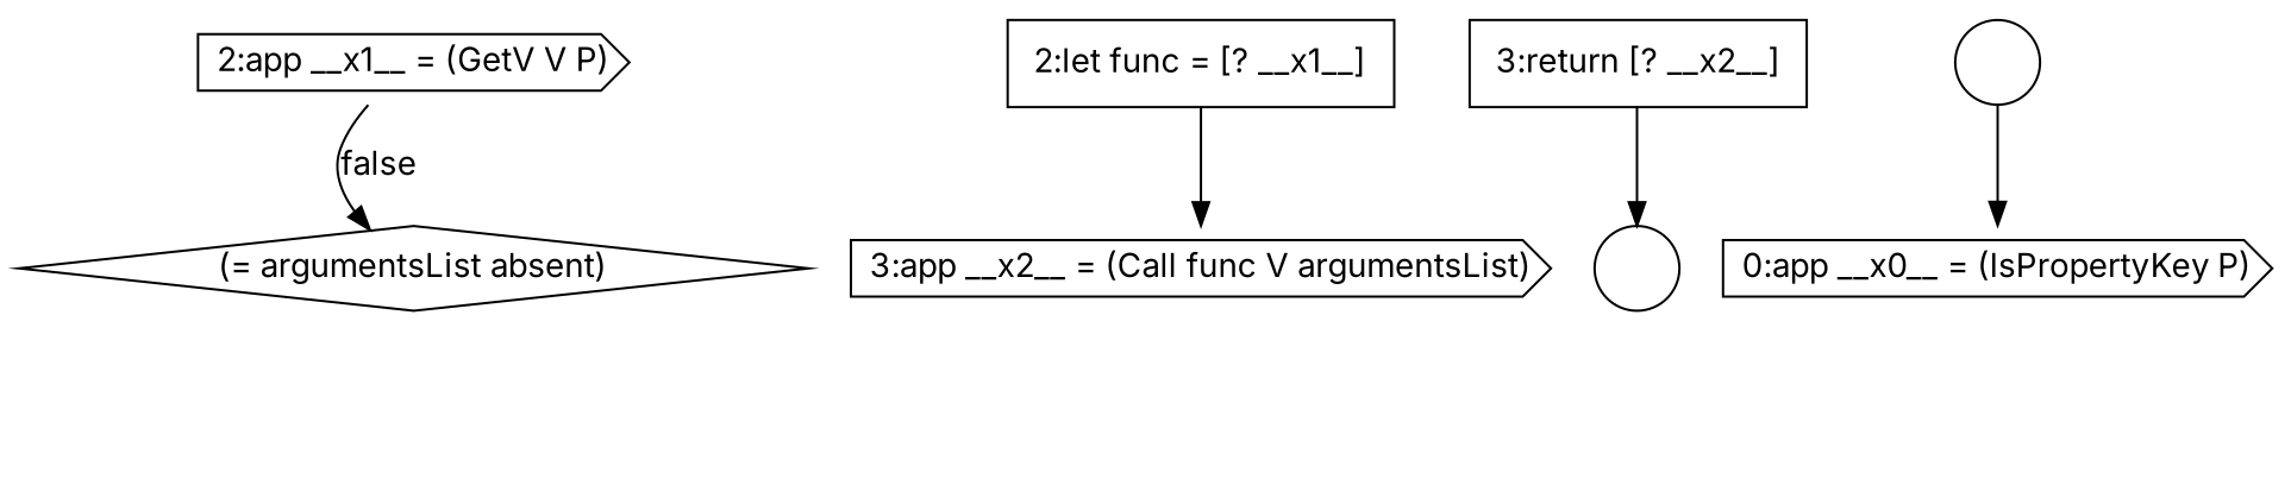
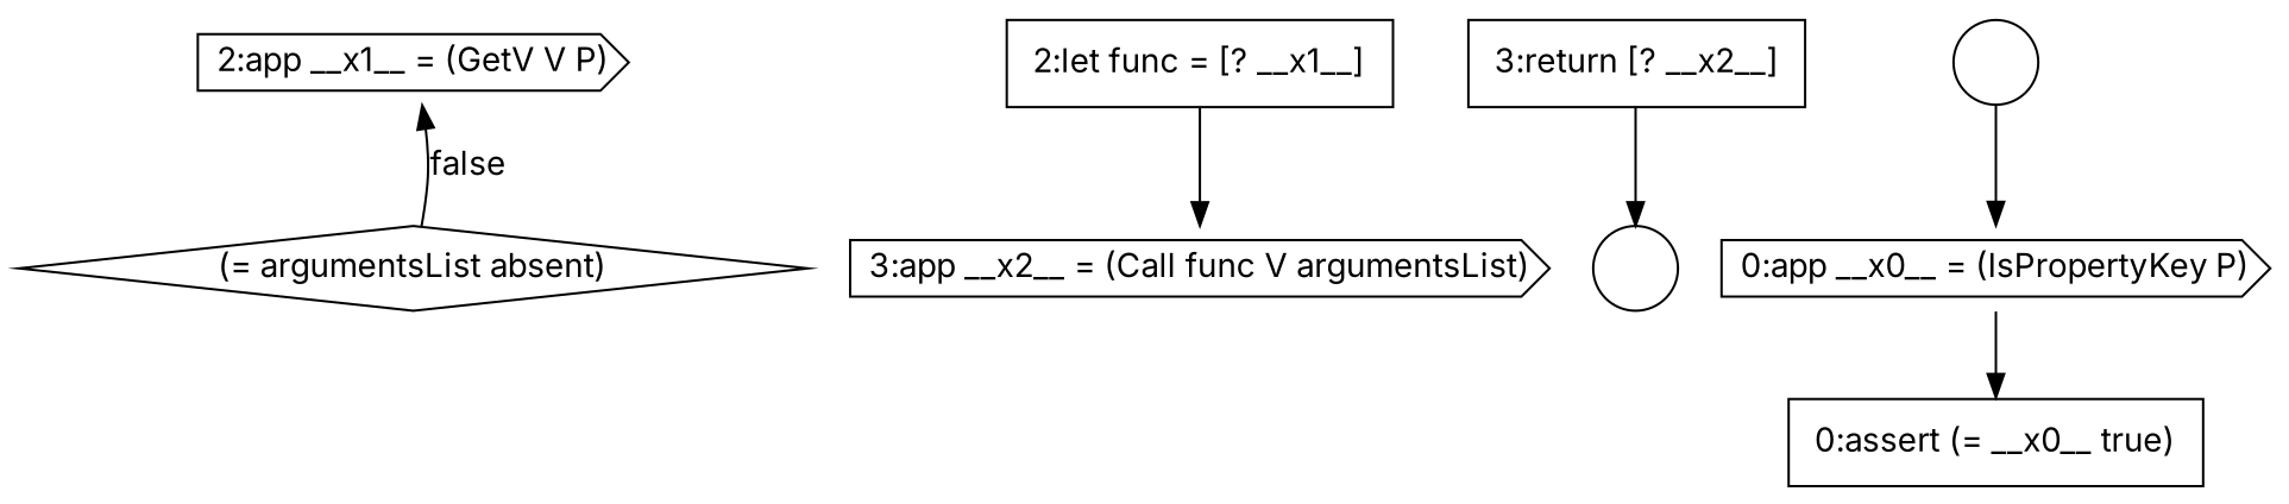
  digraph {
    fontname=Inter
    node [color=black fillcolor=white fontname=Inter shape=cds style=filled]
    edge [color=black fontname=Inter]
    n1 [label=<<font color="black">2:app __x1__ = (GetV V P)</font>>]
    n2 [label=<<font color="black">     <table border="0" cellborder="1" cellspacing="0" cellpadding="10">       <tr><td align="left">2:let func = [? __x1__]</td></tr>     </table>   </font>> margin=0 shape=none]
    n3 [label=<<font color="black">3:app __x2__ = (Call func V argumentsList)</font>>]
    n4 [label=<<font color="black">     <table border="0" cellborder="1" cellspacing="0" cellpadding="10">       <tr><td align="left">3:return [? __x2__]</td></tr>     </table>   </font>> margin=0 shape=none]
    n5 [label=" " shape=circle]
+   n6 [label=<<font color="black">     <table border="0" cellborder="1" cellspacing="0" cellpadding="10">       <tr><td align="left">0:assert (= __x0__ true)</td></tr>     </table>   </font>> margin=0 shape=none]
    n7 [label=<<font color="black">(= argumentsList absent)</font>> shape=diamond]
    n8 [label=" " shape=circle]
    n9 [label=<<font color="black">0:app __x0__ = (IsPropertyKey P)</font>>]
    n2 -> n3
    n4 -> n5
-   n1 -> n7 [label=<<font color="black">false</font>>]
+   n7 -> n1 [label=<<font color="black">false</font>>]
    n8 -> n9
+   n9 -> n6
  }
